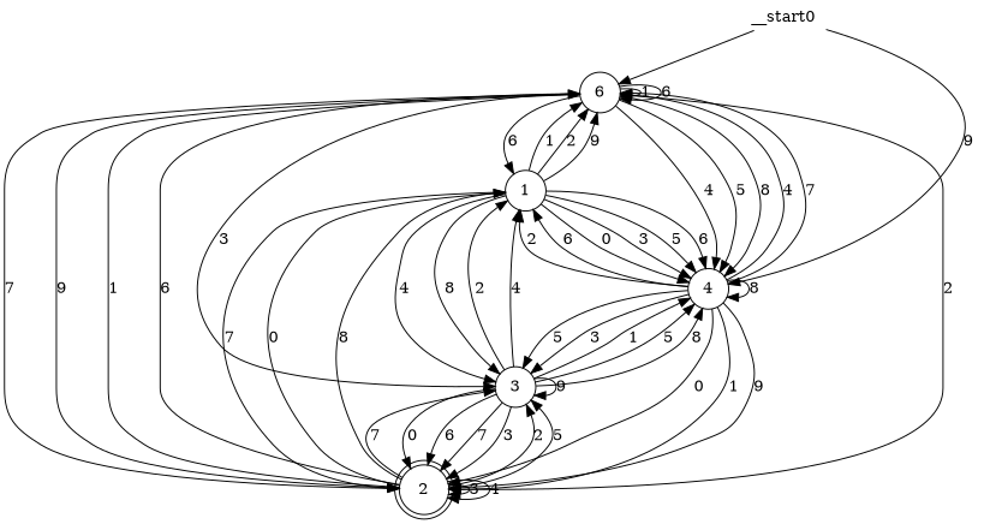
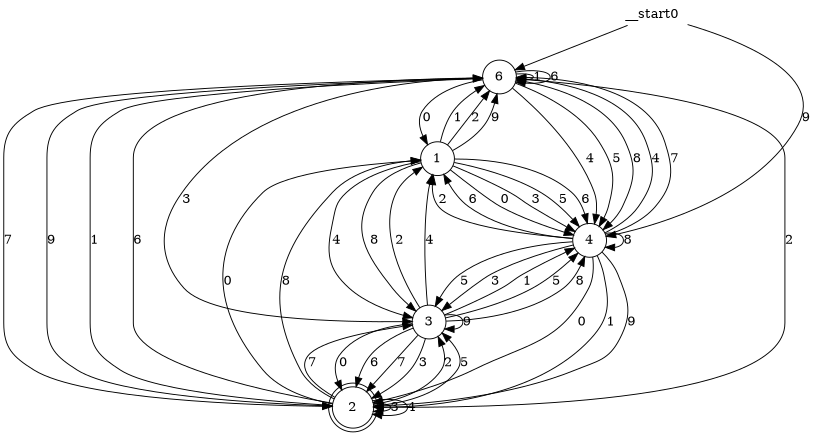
  digraph {
    node [shape=circle]
    n1 [label=6]
    n2 [label=1]
    n3 [label=2 shape=doublecircle]
    n4 [label=3]
    n5 [label=4]
    __start0 [height=0 shape=none width=0]
    n1 -> n1 [label=1]
    n1 -> n1 [label=6]
-   n1 -> n2 [label=6]
+   n1 -> n2 [label=0]
    n1 -> n3 [label=2]
    n1 -> n3 [label=7]
    n1 -> n3 [label=9]
    n1 -> n4 [label=3]
    n1 -> n5 [label=4]
    n1 -> n5 [label=5]
    n1 -> n5 [label=8]
    n2 -> n1 [label=1]
    n2 -> n1 [label=2]
    n2 -> n1 [label=9]
-   n2 -> n3 [label=7]
    n2 -> n4 [label=4]
    n2 -> n4 [label=8]
    n2 -> n5 [label=0]
    n2 -> n5 [label=3]
    n2 -> n5 [label=5]
    n2 -> n5 [label=6]
    n3 -> n1 [label=1]
    n3 -> n1 [label=6]
    n3 -> n2 [label=0]
    n3 -> n2 [label=8]
    n3 -> n3 [label=3]
    n3 -> n3 [label=4]
    n3 -> n4 [label=2]
    n3 -> n4 [label=5]
    n3 -> n4 [label=7]
    n4 -> n2 [label=2]
    n4 -> n2 [label=4]
    n4 -> n3 [label=0]
    n4 -> n3 [label=3]
    n4 -> n3 [label=6]
    n4 -> n3 [label=7]
    n4 -> n4 [label=9]
    n4 -> n5 [label=1]
    n4 -> n5 [label=5]
    n4 -> n5 [label=8]
    n5 -> n1 [label=4]
    n5 -> n1 [label=7]
    n5 -> n2 [label=2]
    n5 -> n2 [label=6]
    n5 -> n3 [label=0]
    n5 -> n3 [label=1]
    n5 -> n3 [label=9]
    n5 -> n4 [label=3]
    n5 -> n4 [label=5]
    n5 -> n5 [label=8]
    __start0 -> n1
    __start0 -> n5 [label=9]
  }
